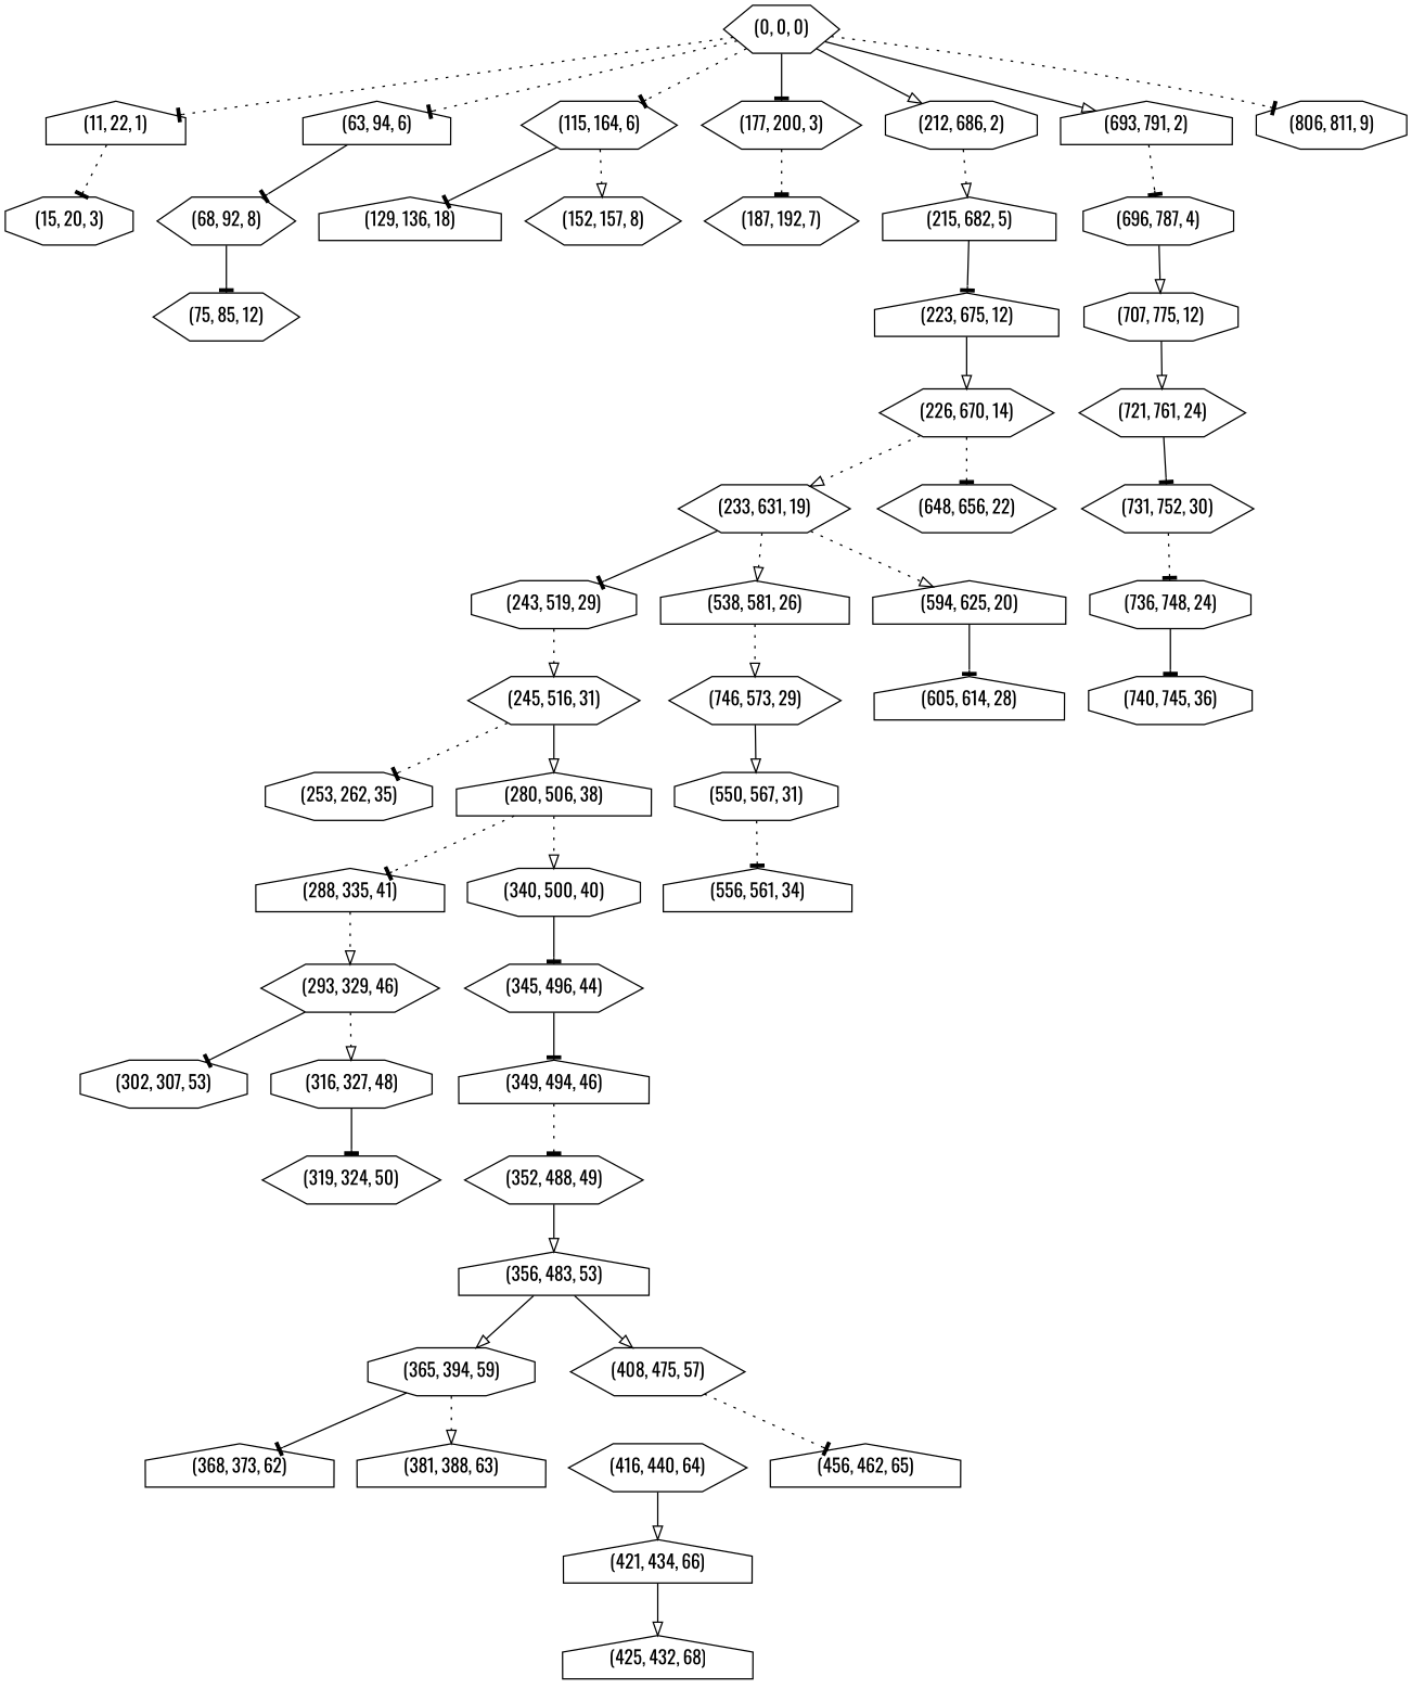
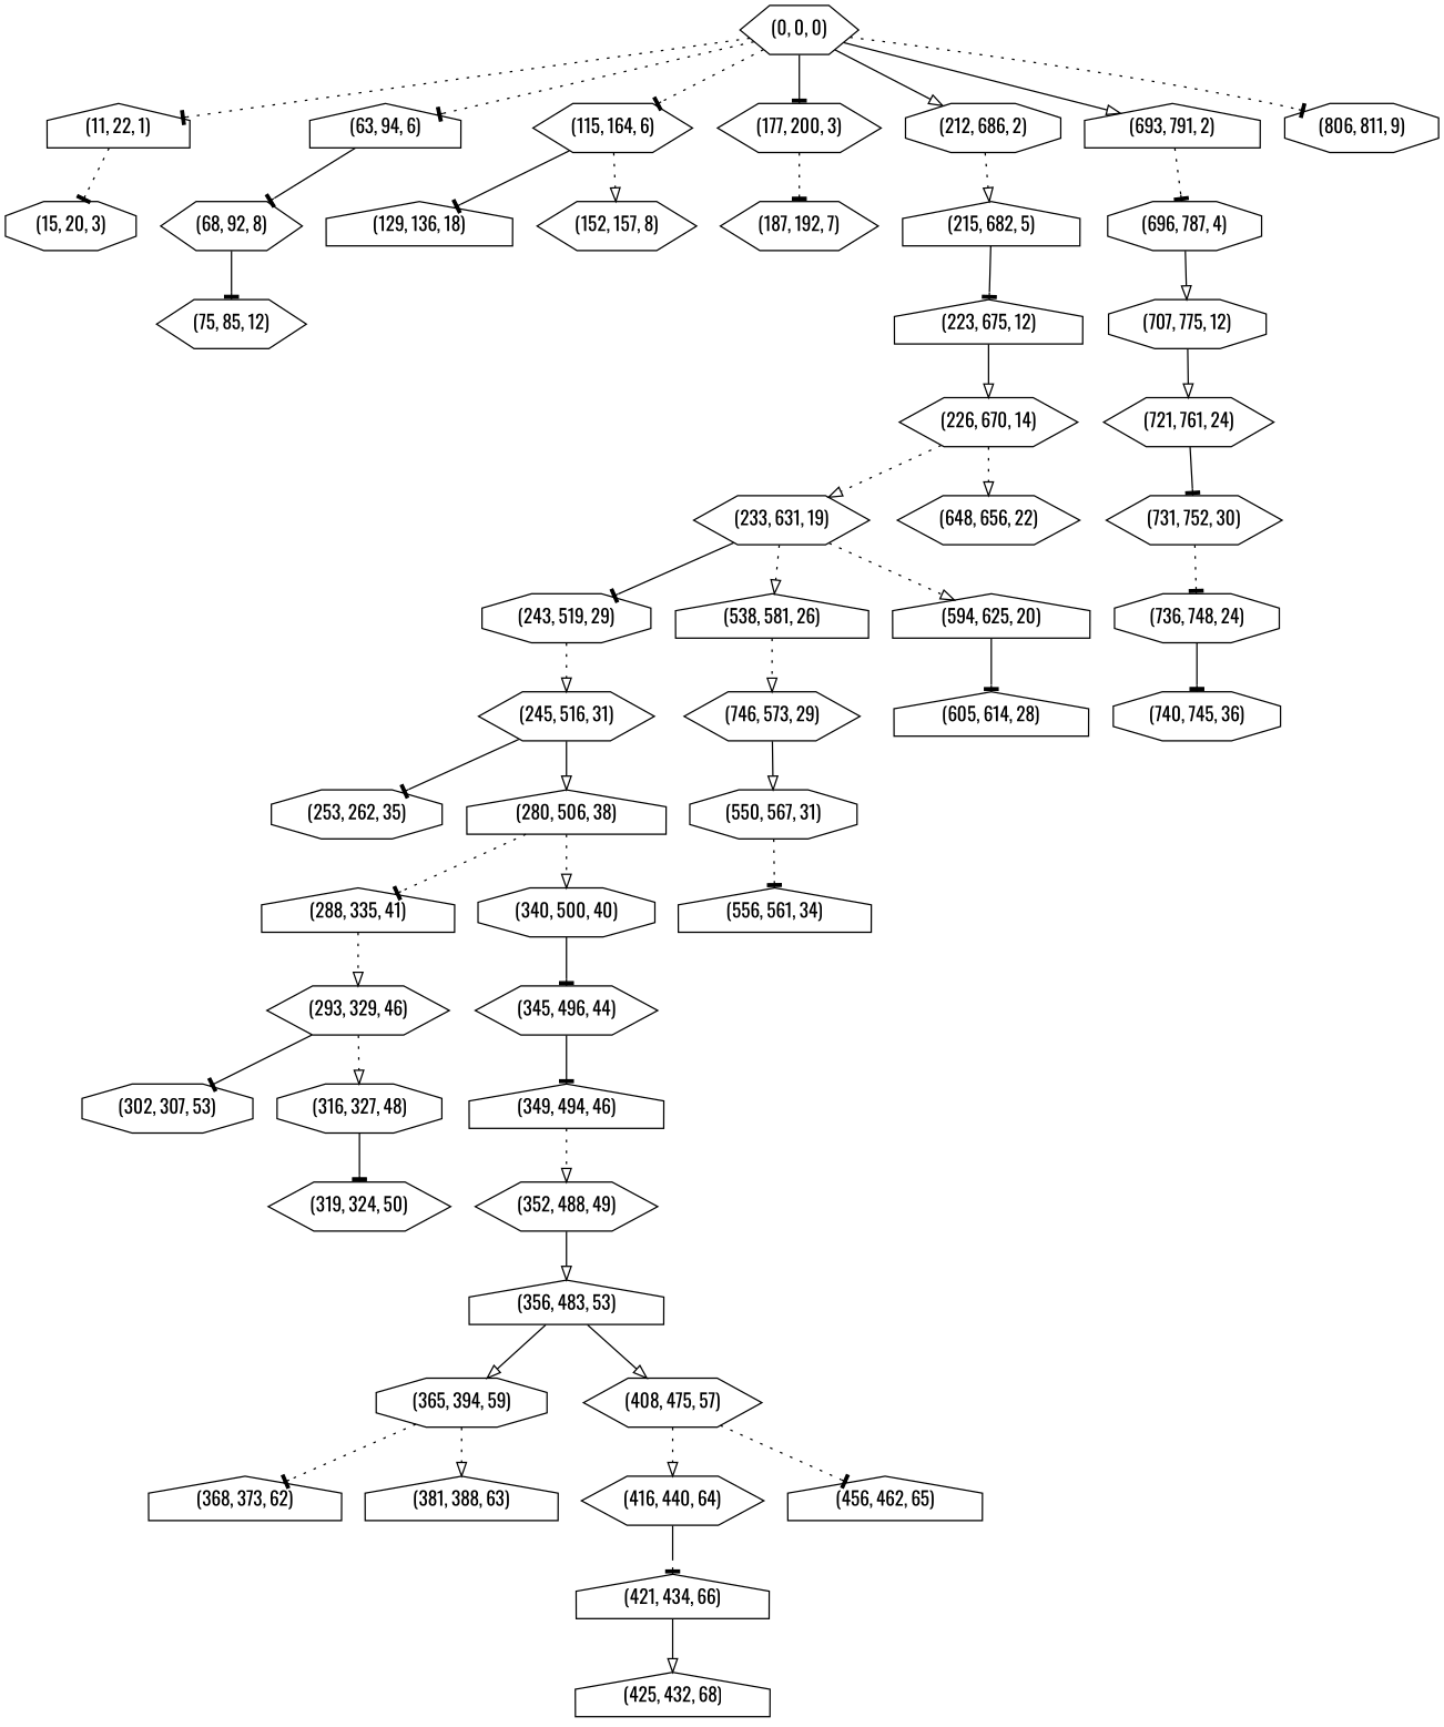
  digraph {
    fontname=Oswald
    node [fontname=Oswald shape=hexagon]
    edge [arrowhead=tee fontname=Oswald style=solid]
    "(11, 22, 1)" [shape=house]
    "(0, 0, 0)"
    "(63, 94, 6)" [shape=house]
    "(115, 164, 6)"
    "(177, 200, 3)"
    "(212, 686, 2)" [shape=octagon]
    "(693, 791, 2)" [shape=house]
    "(806, 811, 9)" [shape=octagon]
    "(15, 20, 3)" [shape=octagon]
    "(68, 92, 8)"
    "(129, 136, 18)" [shape=house]
    "(152, 157, 8)"
    "(187, 192, 7)"
    "(215, 682, 5)" [shape=house]
    "(696, 787, 4)" [shape=octagon]
    "(75, 85, 12)"
    "(223, 675, 12)" [shape=house]
    "(226, 670, 14)"
    "(233, 631, 19)"
    "(648, 656, 22)"
    "(243, 519, 29)" [shape=octagon]
    "(538, 581, 26)" [shape=house]
    "(594, 625, 20)" [shape=house]
    "(245, 516, 31)"
    n25 [label="(746, 573, 29)"]
    "(605, 614, 28)" [shape=house]
    "(253, 262, 35)" [shape=octagon]
    "(280, 506, 38)" [shape=house]
    "(288, 335, 41)" [shape=house]
    "(340, 500, 40)" [shape=octagon]
    "(293, 329, 46)"
    "(345, 496, 44)"
    "(302, 307, 53)" [shape=octagon]
    "(316, 327, 48)" [shape=octagon]
    "(319, 324, 50)"
    "(349, 494, 46)" [shape=house]
    "(352, 488, 49)"
    "(356, 483, 53)" [shape=house]
    "(365, 394, 59)" [shape=octagon]
    "(408, 475, 57)"
    "(368, 373, 62)" [shape=house]
    "(381, 388, 63)" [shape=house]
    "(416, 440, 64)"
    "(456, 462, 65)" [shape=house]
    "(421, 434, 66)" [shape=house]
    "(425, 432, 68)" [shape=house]
    "(550, 567, 31)" [shape=octagon]
    "(556, 561, 34)" [shape=house]
    "(707, 775, 12)" [shape=octagon]
    "(721, 761, 24)"
    "(731, 752, 30)"
    n52 [label="(736, 748, 24)" shape=octagon]
    "(740, 745, 36)" [shape=octagon]
    "(11, 22, 1)" -> "(15, 20, 3)" [style=dotted]
    "(0, 0, 0)" -> "(11, 22, 1)" [style=dotted]
    "(0, 0, 0)" -> "(63, 94, 6)" [style=dotted]
    "(0, 0, 0)" -> "(115, 164, 6)" [style=dotted]
    "(0, 0, 0)" -> "(177, 200, 3)"
    "(0, 0, 0)" -> "(212, 686, 2)" [arrowhead=onormal]
    "(0, 0, 0)" -> "(693, 791, 2)" [arrowhead=onormal]
    "(0, 0, 0)" -> "(806, 811, 9)" [style=dotted]
    "(63, 94, 6)" -> "(68, 92, 8)"
    "(115, 164, 6)" -> "(129, 136, 18)"
    "(115, 164, 6)" -> "(152, 157, 8)" [arrowhead=onormal style=dotted]
    "(177, 200, 3)" -> "(187, 192, 7)" [style=dotted]
    "(212, 686, 2)" -> "(215, 682, 5)" [arrowhead=onormal style=dotted]
    "(693, 791, 2)" -> "(696, 787, 4)" [style=dotted]
    "(68, 92, 8)" -> "(75, 85, 12)"
    "(215, 682, 5)" -> "(223, 675, 12)"
    "(696, 787, 4)" -> "(707, 775, 12)" [arrowhead=onormal]
    "(223, 675, 12)" -> "(226, 670, 14)" [arrowhead=onormal]
    "(226, 670, 14)" -> "(233, 631, 19)" [arrowhead=onormal style=dotted]
-   "(226, 670, 14)" -> "(648, 656, 22)" [style=dotted]
+   "(226, 670, 14)" -> "(648, 656, 22)" [arrowhead=onormal style=dotted]
    "(233, 631, 19)" -> "(243, 519, 29)"
    "(233, 631, 19)" -> "(538, 581, 26)" [arrowhead=onormal style=dotted]
    "(233, 631, 19)" -> "(594, 625, 20)" [arrowhead=onormal style=dotted]
    "(243, 519, 29)" -> "(245, 516, 31)" [arrowhead=onormal style=dotted]
    "(538, 581, 26)" -> n25 [arrowhead=onormal style=dotted]
    "(594, 625, 20)" -> "(605, 614, 28)"
-   "(245, 516, 31)" -> "(253, 262, 35)" [style=dotted]
+   "(245, 516, 31)" -> "(253, 262, 35)"
    "(245, 516, 31)" -> "(280, 506, 38)" [arrowhead=onormal]
    n25 -> "(550, 567, 31)" [arrowhead=onormal]
    "(280, 506, 38)" -> "(288, 335, 41)" [style=dotted]
    "(280, 506, 38)" -> "(340, 500, 40)" [arrowhead=onormal style=dotted]
    "(288, 335, 41)" -> "(293, 329, 46)" [arrowhead=onormal style=dotted]
    "(340, 500, 40)" -> "(345, 496, 44)"
    "(293, 329, 46)" -> "(302, 307, 53)"
    "(293, 329, 46)" -> "(316, 327, 48)" [arrowhead=onormal style=dotted]
    "(345, 496, 44)" -> "(349, 494, 46)"
    "(316, 327, 48)" -> "(319, 324, 50)"
-   "(349, 494, 46)" -> "(352, 488, 49)" [style=dotted]
+   "(349, 494, 46)" -> "(352, 488, 49)" [arrowhead=onormal style=dotted]
    "(352, 488, 49)" -> "(356, 483, 53)" [arrowhead=onormal]
    "(356, 483, 53)" -> "(365, 394, 59)" [arrowhead=onormal]
    "(356, 483, 53)" -> "(408, 475, 57)" [arrowhead=onormal]
-   "(365, 394, 59)" -> "(368, 373, 62)"
+   "(365, 394, 59)" -> "(368, 373, 62)" [style=dotted]
    "(365, 394, 59)" -> "(381, 388, 63)" [arrowhead=onormal style=dotted]
+   "(408, 475, 57)" -> "(416, 440, 64)" [arrowhead=onormal style=dotted]
    "(408, 475, 57)" -> "(456, 462, 65)" [style=dotted]
-   "(416, 440, 64)" -> "(421, 434, 66)" [arrowhead=onormal]
+   "(416, 440, 64)" -> "(421, 434, 66)"
    "(421, 434, 66)" -> "(425, 432, 68)" [arrowhead=onormal]
    "(550, 567, 31)" -> "(556, 561, 34)" [style=dotted]
    "(707, 775, 12)" -> "(721, 761, 24)" [arrowhead=onormal]
    "(721, 761, 24)" -> "(731, 752, 30)"
    "(731, 752, 30)" -> n52 [style=dotted]
    n52 -> "(740, 745, 36)"
  }
